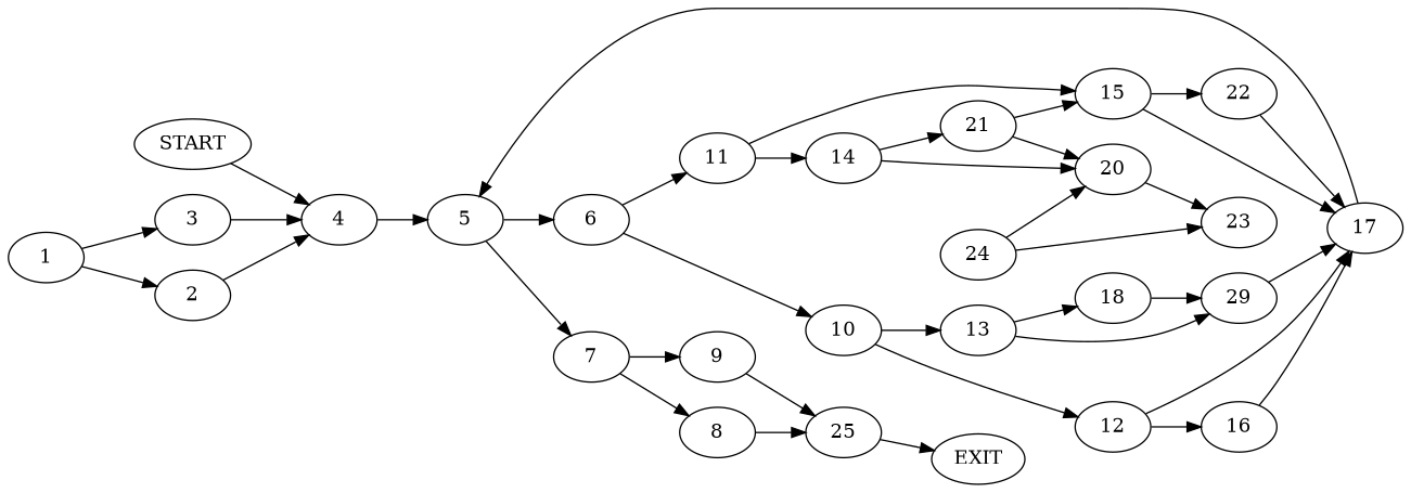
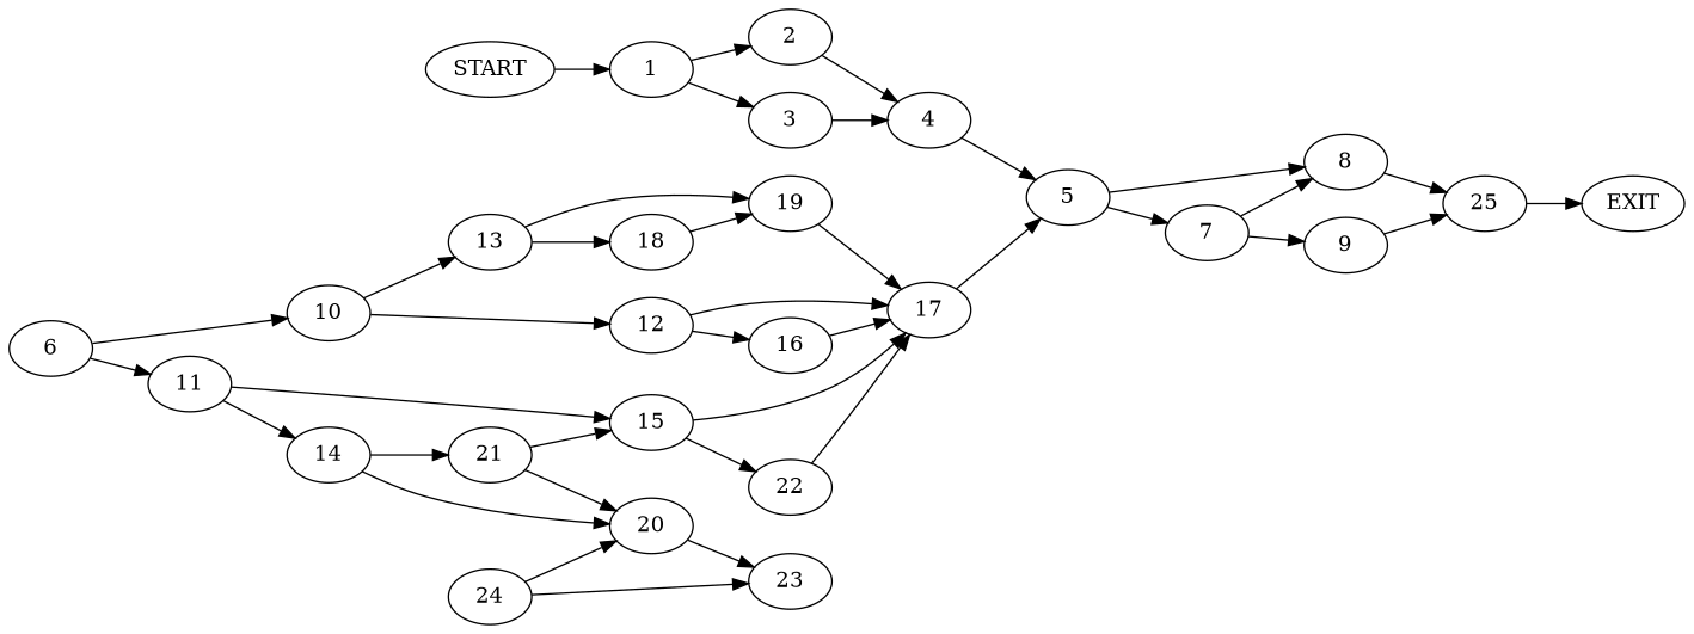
  digraph {
    rankdir=LR
    n1 [label=START]
    1
    2
    3
    n5 [label=EXIT]
    4
    5
    6
    7
    10
    11
    8
    9
    12
    13
    14
    15
    25
    16
    17
    18
-   19 [label=29]
+   19
    20
    21
    22
    23
    24
-   n1 -> 4
+   n1 -> 1
    1 -> 2
    1 -> 3
    2 -> 4
    3 -> 4
    4 -> 5
-   5 -> 6
+   5 -> 8
    5 -> 7
    6 -> 10
    6 -> 11
    7 -> 8
    7 -> 9
    10 -> 12
    10 -> 13
    11 -> 14
    11 -> 15
    8 -> 25
    9 -> 25
    12 -> 16
    12 -> 17
    13 -> 18
    13 -> 19
    14 -> 20
    14 -> 21
    15 -> 17
    15 -> 22
    25 -> n5
    16 -> 17
    17 -> 5
    18 -> 19
    19 -> 17
    20 -> 23
    21 -> 15
    21 -> 20
    22 -> 17
    24 -> 20
    24 -> 23
  }
